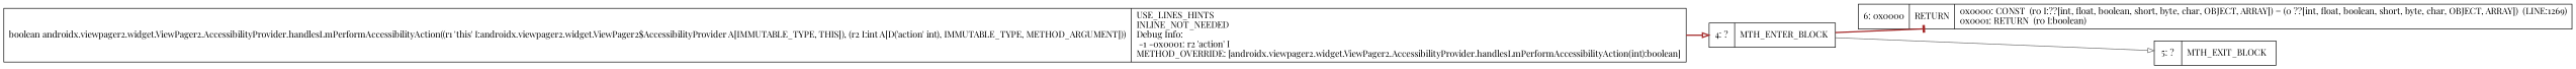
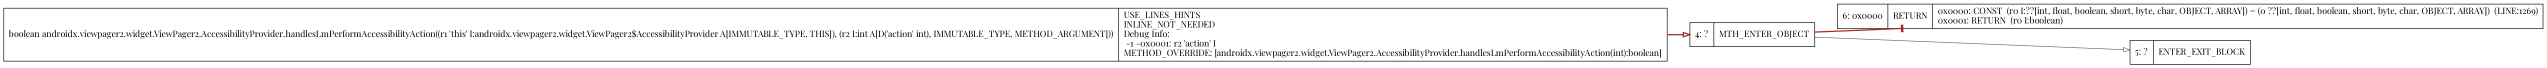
  digraph {
    fontname="Playfair Display"
    rankdir=LR
    node [fontname="Playfair Display" shape=record]
    edge [arrowhead=onormal color=brown fontname="Playfair Display" style=bold]
-   n1 [label="{4\:\ ?|MTH_ENTER_BLOCK\l}"]
+   n1 [label="{4\:\ ?|MTH_ENTER_OBJECT\l}"]
    n2 [label="{6\:\ 0x0000|RETURN\l|0x0000: CONST  (r0 I:??[int, float, boolean, short, byte, char, OBJECT, ARRAY]) = (0 ??[int, float, boolean, short, byte, char, OBJECT, ARRAY])  (LINE:1269)\l0x0001: RETURN  (r0 I:boolean) \l}"]
-   n3 [label="{5\:\ ?|MTH_EXIT_BLOCK\l}"]
+   n3 [label="{5\:\ ?|ENTER_EXIT_BLOCK\l}"]
    n4 [label="{boolean androidx.viewpager2.widget.ViewPager2.AccessibilityProvider.handlesLmPerformAccessibilityAction((r1 'this' I:androidx.viewpager2.widget.ViewPager2$AccessibilityProvider A[IMMUTABLE_TYPE, THIS]), (r2 I:int A[D('action' int), IMMUTABLE_TYPE, METHOD_ARGUMENT]))  | USE_LINES_HINTS\lINLINE_NOT_NEEDED\lDebug Info:\l  \-1 \-0x0001: r2 'action' I\lMETHOD_OVERRIDE: [androidx.viewpager2.widget.ViewPager2.AccessibilityProvider.handlesLmPerformAccessibilityAction(int):boolean]\l}"]
    n1 -> n2 [arrowhead=tee]
    n1 -> n3 [color=gray40 style=solid]
    n4 -> n1
  }
